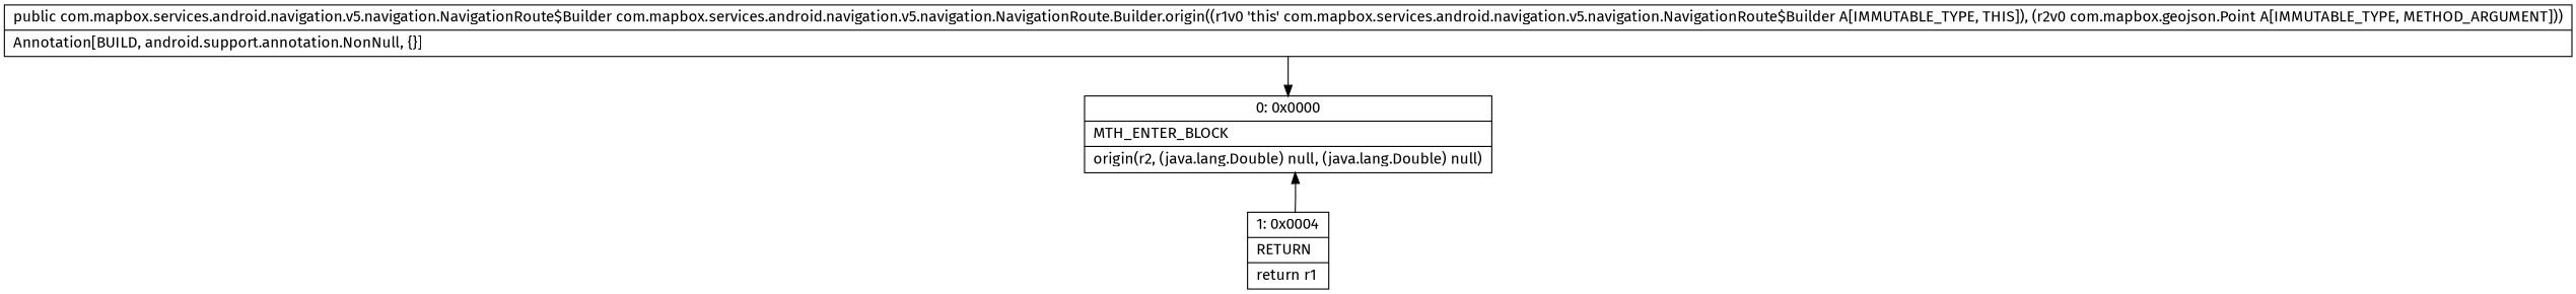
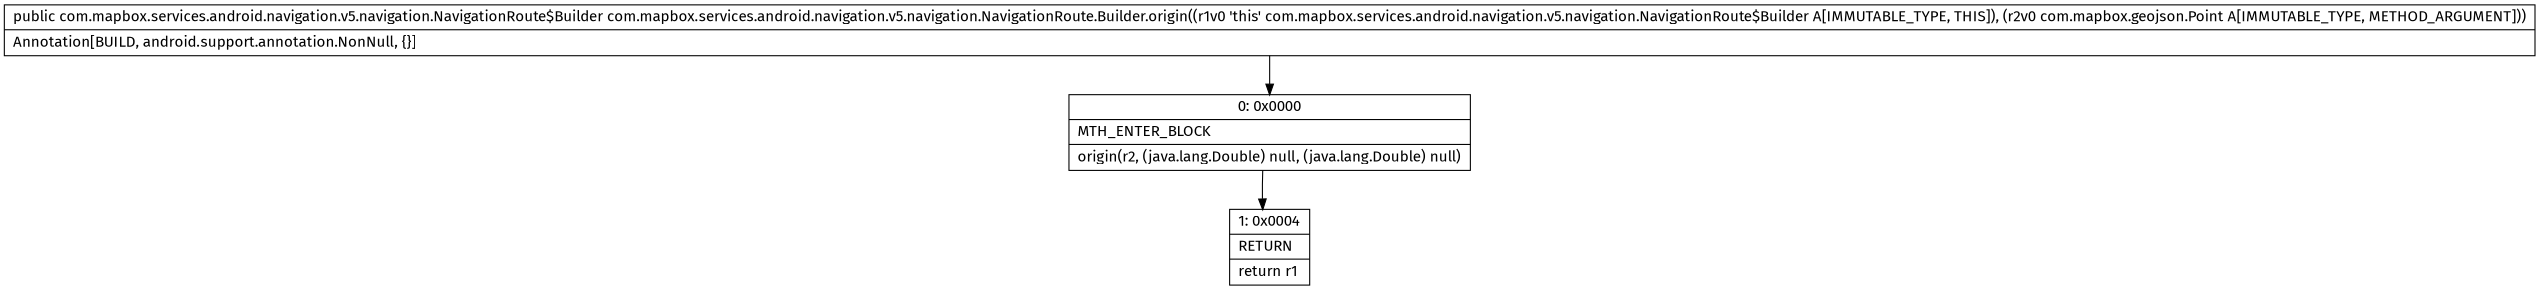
  digraph {
    fontname="Fira Sans"
    node [shape=record fontname="Fira Sans"]
    edge [fontname="Fira Sans"]
    n1 [label="{0\:\ 0x0000|MTH_ENTER_BLOCK\l|origin(r2, (java.lang.Double) null, (java.lang.Double) null)\l}"]
    n2 [label="{1\:\ 0x0004|RETURN\l|return r1\l}"]
    n3 [label="{public com.mapbox.services.android.navigation.v5.navigation.NavigationRoute$Builder com.mapbox.services.android.navigation.v5.navigation.NavigationRoute.Builder.origin((r1v0 'this' com.mapbox.services.android.navigation.v5.navigation.NavigationRoute$Builder A[IMMUTABLE_TYPE, THIS]), (r2v0 com.mapbox.geojson.Point A[IMMUTABLE_TYPE, METHOD_ARGUMENT]))  | Annotation[BUILD, android.support.annotation.NonNull, \{\}]\l}"]
-   n2 -> n1
+   n1 -> n2
    n3 -> n1
  }
